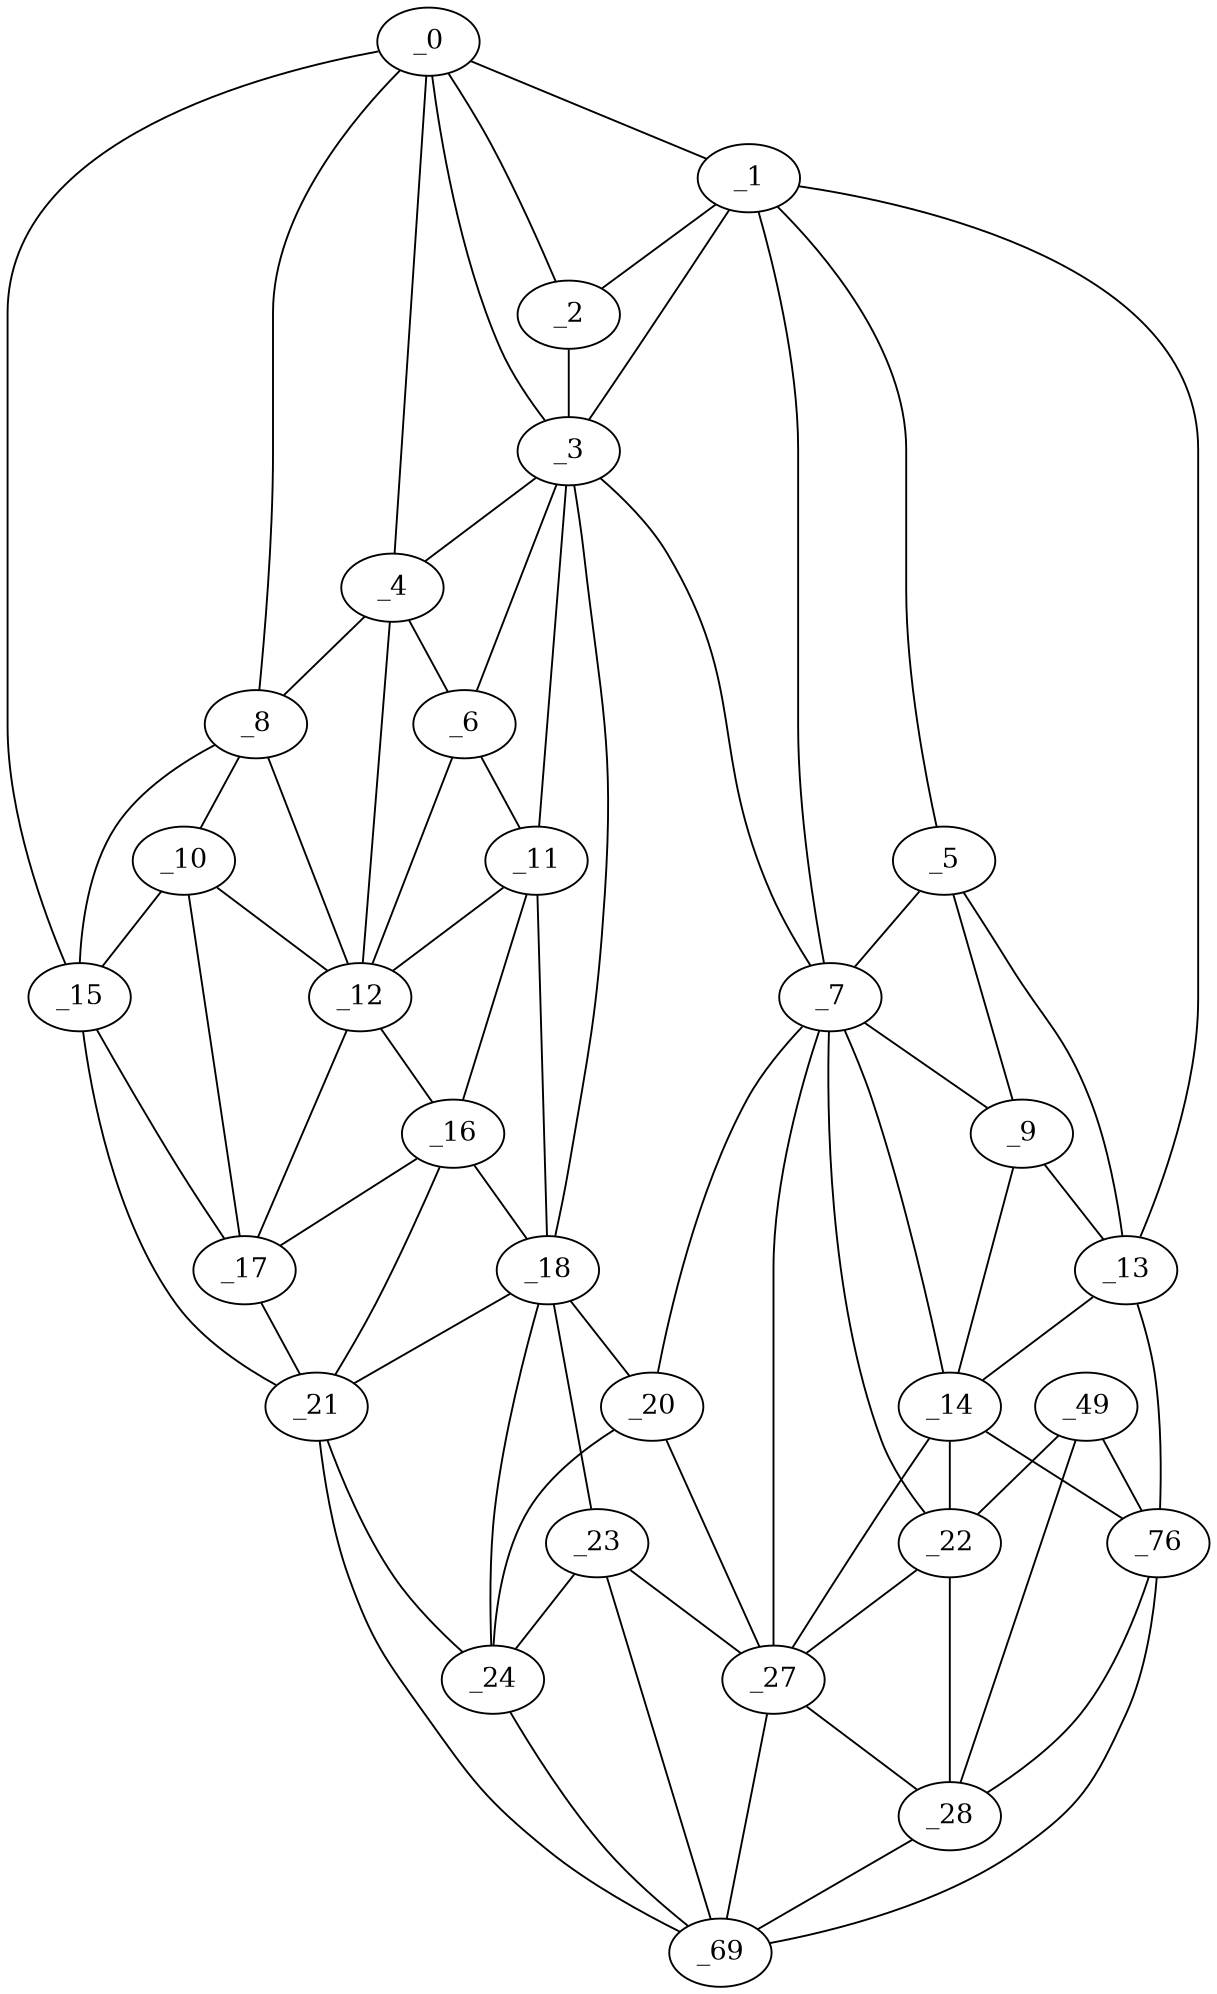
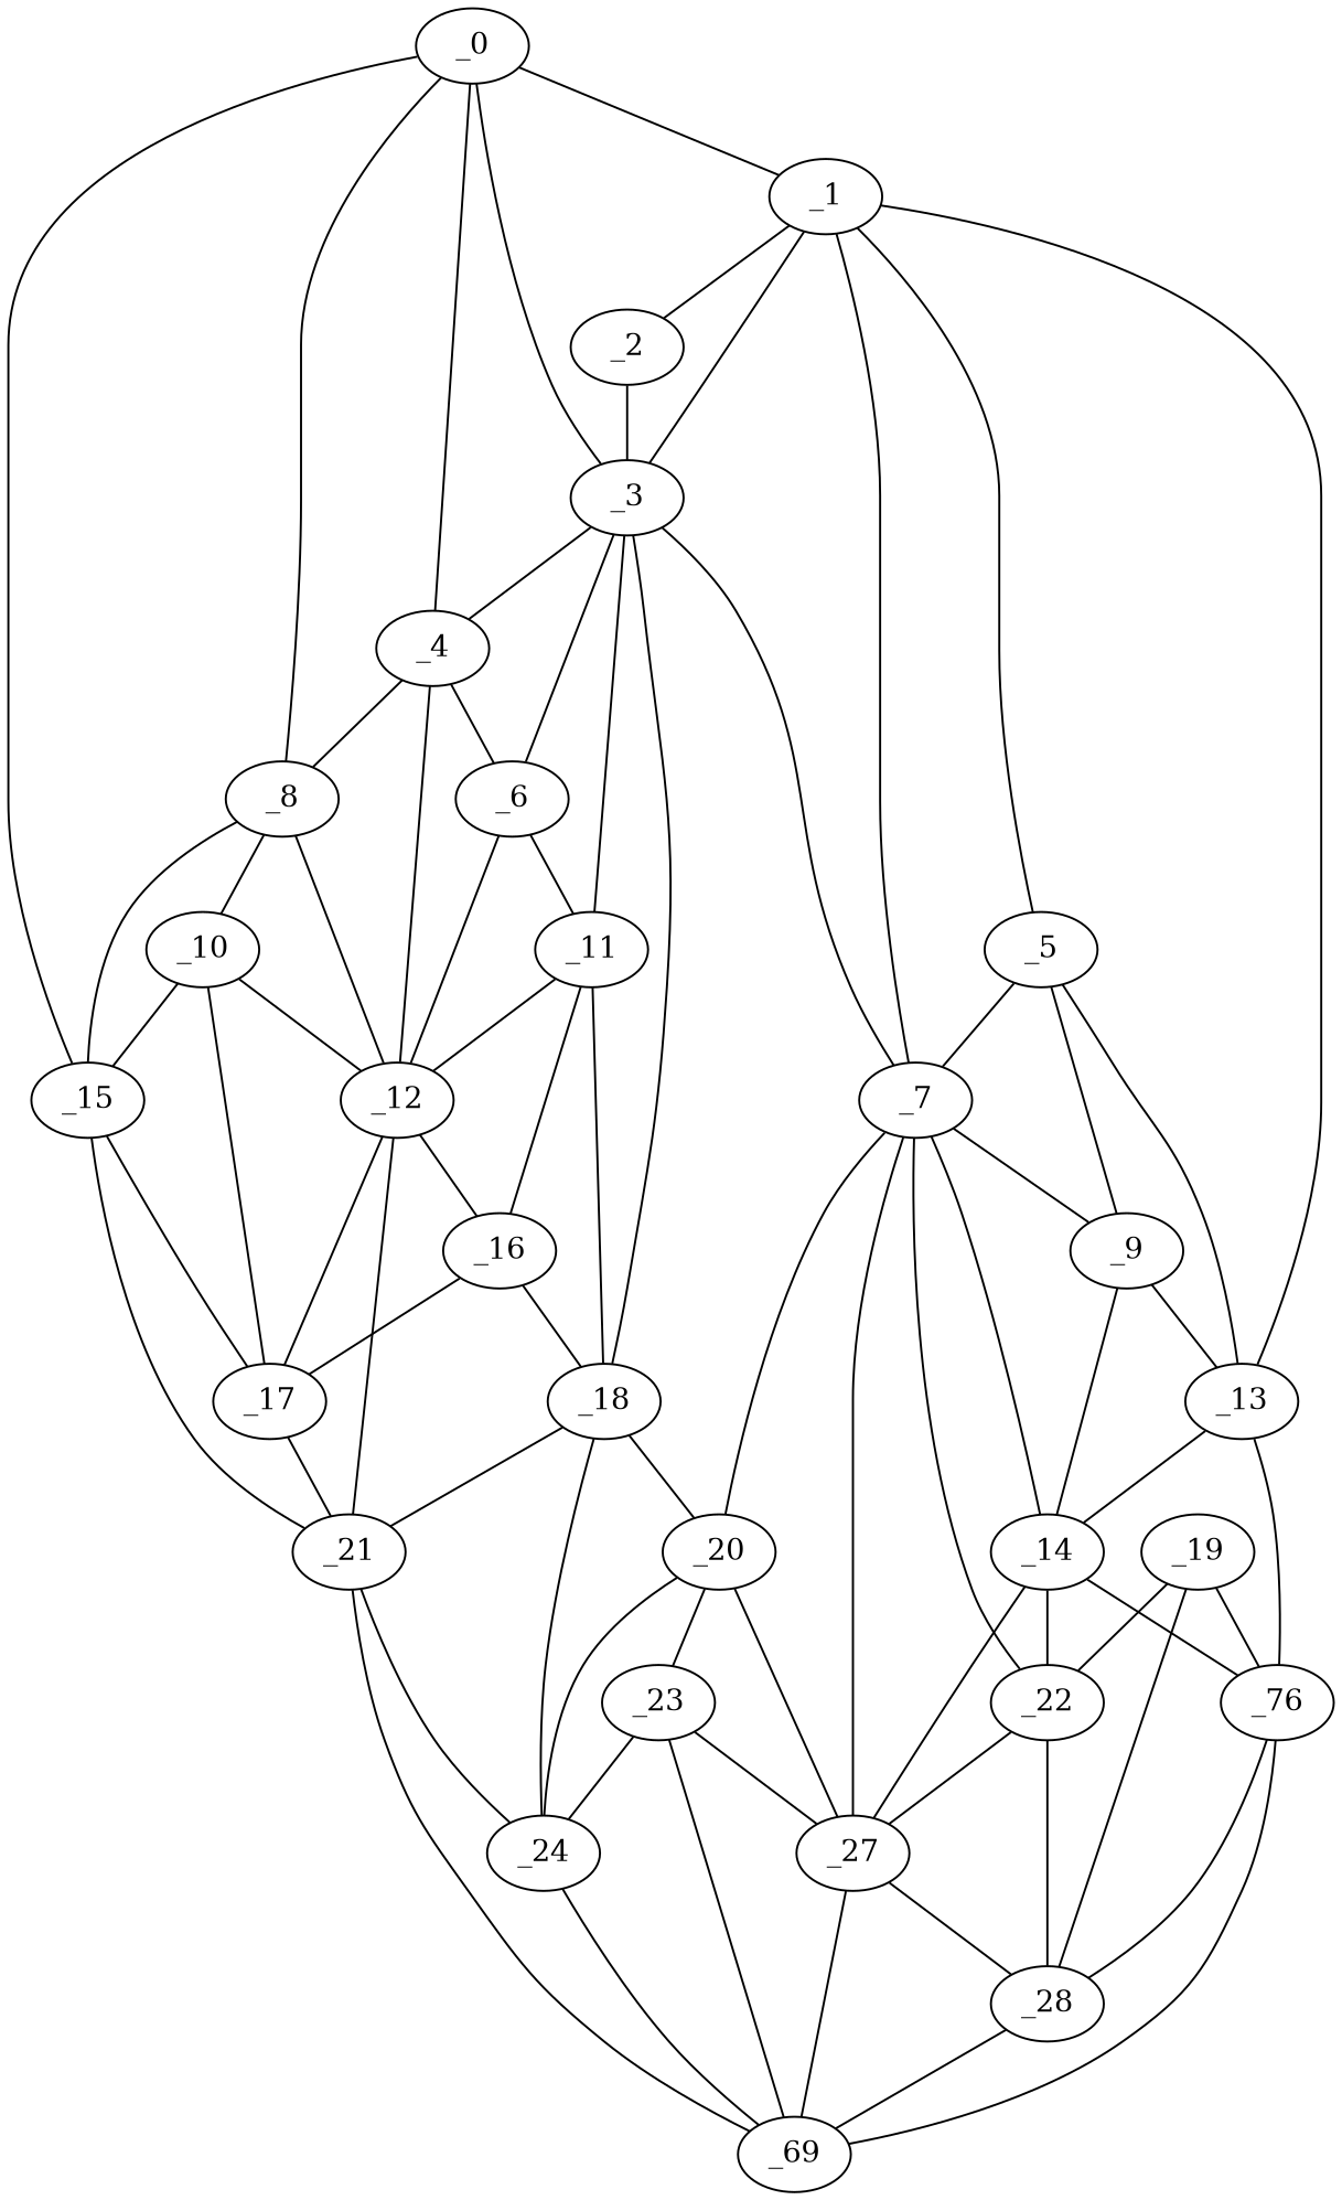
  graph {
    node [x=29 y=95]
    edge [valence=2]
    _0 [x=26 y=117]
    _1 [y=72]
    _2 [y=82]
    _3 [x=36 y=85]
    _4 [x=44 y=104]
    _8 [x=55 y=110]
    _15 [x=67 y=126]
    _5 [x=46 y=39]
    _7 [x=48 y=49]
    _13 [x=65 y=2]
    _6 [x=46]
    _11 [x=60]
    _18 [x=74 y=86]
    _12 [x=60 y=105]
    _10 [x=59 y=112]
    _17 [x=71 y=112]
    _21 [x=85]
    _9 [x=59 y=29]
    _14 [x=66 y=31]
    _20 [x=84 y=75]
    _22 [x=86 y=40]
    _27 [x=91 y=53]
    n23 [label=_76 x=90 y=15]
    _16 [x=71 y=92]
    _24 [x=88 y=82]
    n26 [label=_69 x=103 y=35]
    _23 [x=88 y=71]
    _28 [x=92 y=34]
-   _19 [x=84 y=30 label=_49]
+   _19 [x=84 y=30]
    _0 -- _1 [valence=1]
-   _0 -- _2
    _0 -- _3 [valence=1]
    _0 -- _4 [valence=1]
    _0 -- _8
    _0 -- _15 [valence=1]
    _1 -- _2
    _1 -- _3 [valence=1]
    _1 -- _5
    _1 -- _7
    _1 -- _13 [valence=1]
    _2 -- _3 [valence=1]
    _3 -- _4
    _3 -- _7
    _3 -- _6 [valence=1]
    _3 -- _11
    _3 -- _18
    _4 -- _8 [valence=1]
    _4 -- _6 [valence=1]
    _4 -- _12
    _8 -- _15 [valence=1]
    _8 -- _12
    _8 -- _10 [valence=1]
    _15 -- _17
    _15 -- _21 [valence=1]
    _5 -- _7
    _5 -- _13
    _5 -- _9
    _7 -- _9
    _7 -- _14
    _7 -- _20
    _7 -- _22 [valence=1]
    _7 -- _27 [valence=1]
    _13 -- _14
    _13 -- n23 [valence=1]
    _6 -- _11
    _6 -- _12
    _11 -- _18
    _11 -- _12 [valence=1]
    _11 -- _16
    _18 -- _21
    _18 -- _20
    _18 -- _24
    _12 -- _17
    _12 -- _16
    _10 -- _15
    _10 -- _12
    _10 -- _17 [valence=1]
    _17 -- _21 [valence=1]
    _21 -- _24
    _21 -- n26 [valence=1]
    _9 -- _13 [valence=1]
    _9 -- _14 [valence=1]
    _14 -- _22
    _14 -- _27
    _14 -- n23 [valence=1]
    _20 -- _27
    _20 -- _24
-   _18 -- _23 [valence=1]
+   _20 -- _23 [valence=1]
    _22 -- _27 [valence=1]
    _22 -- _28
    _27 -- n26 [valence=1]
    _27 -- _28
    n23 -- n26 [valence=1]
    n23 -- _28
    _16 -- _18
    _16 -- _17 [valence=1]
-   _16 -- _21
+   _12 -- _21
    _24 -- n26 [valence=1]
    _23 -- _27 [valence=1]
    _23 -- _24
    _23 -- n26
    _28 -- n26 [valence=1]
    _19 -- _22 [valence=1]
    _19 -- n23 [valence=1]
    _19 -- _28
  }
